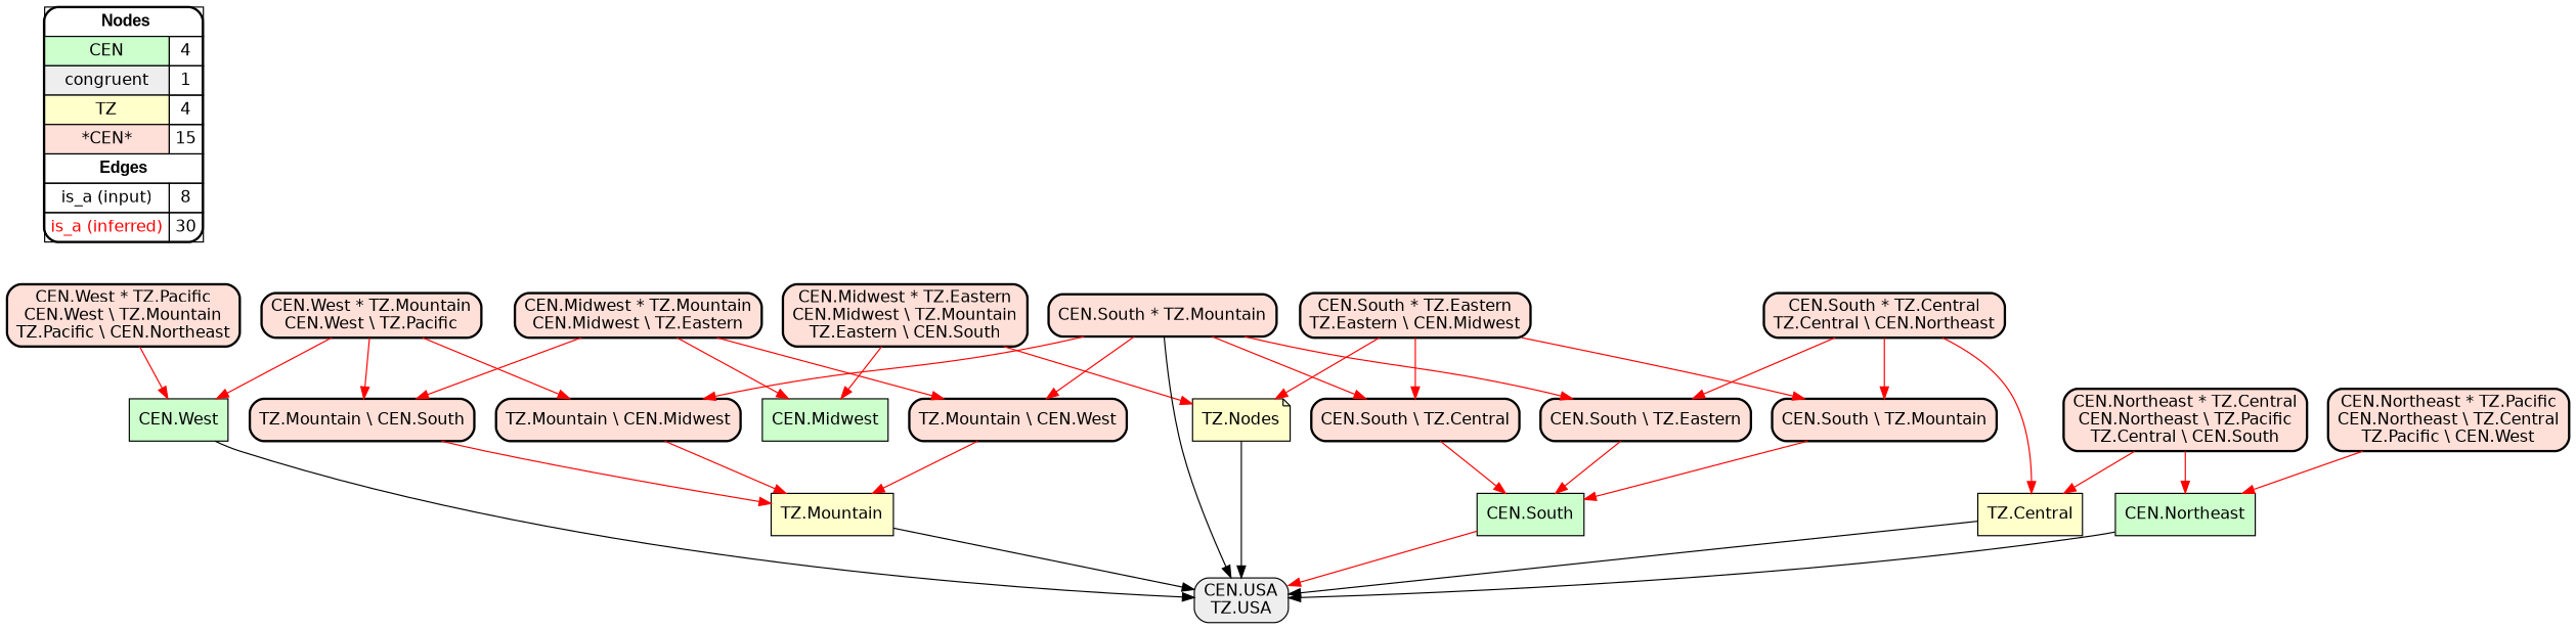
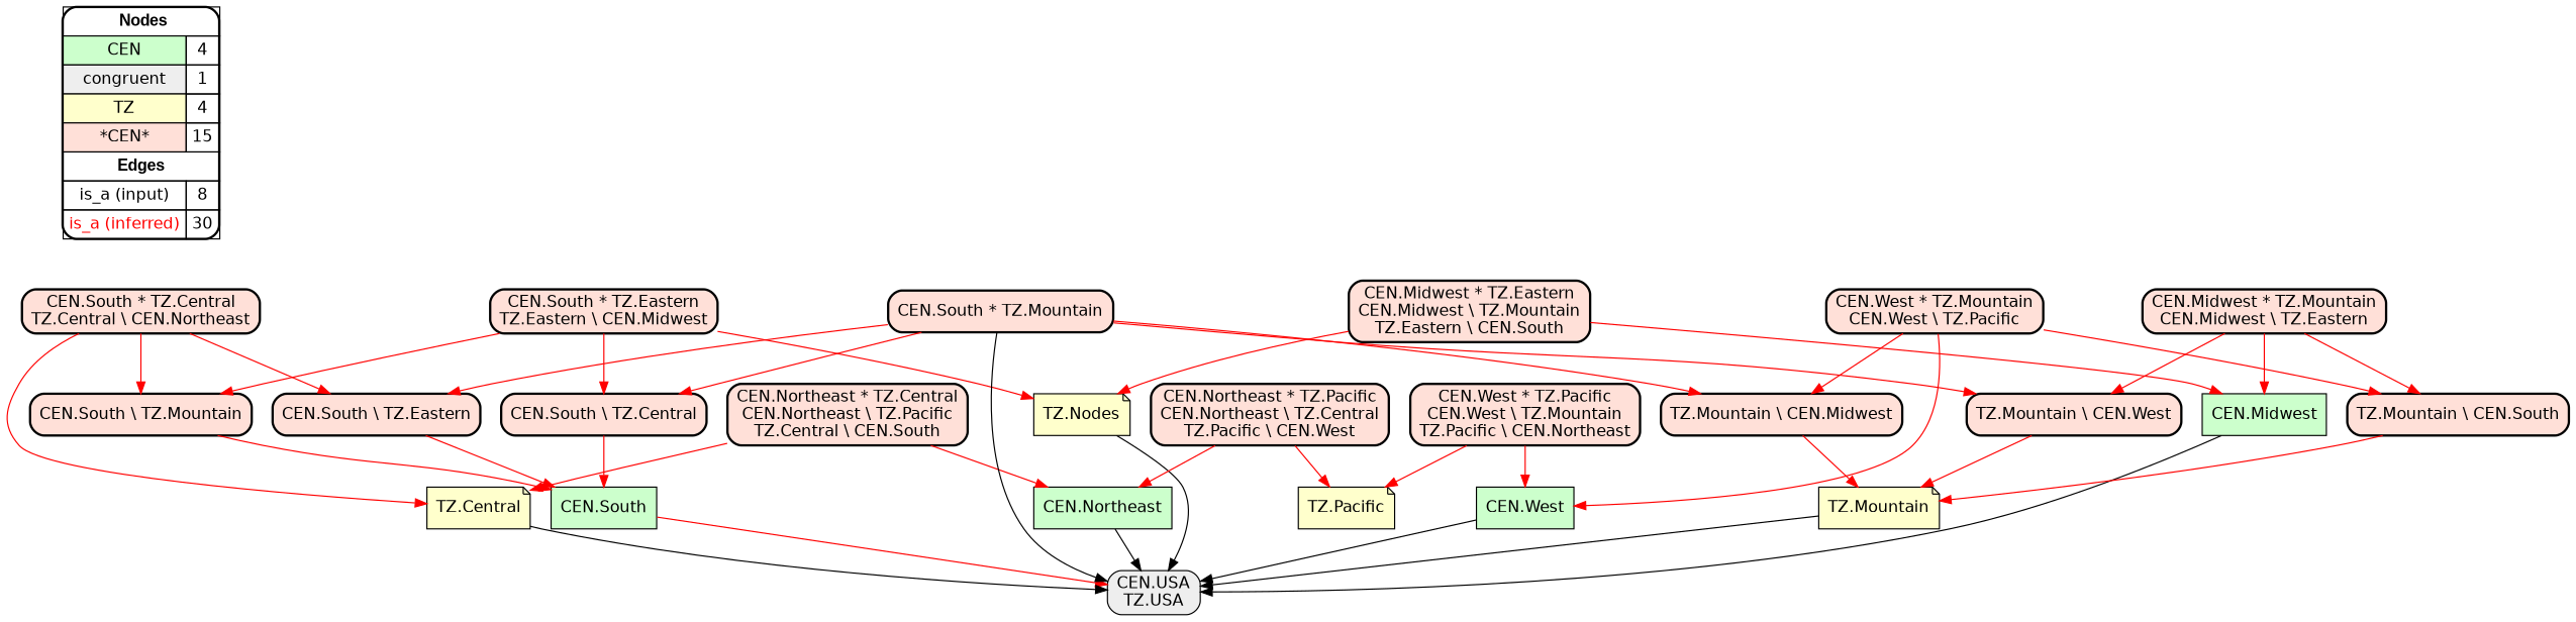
  digraph {
    rankdir=TB
    node [fillcolor="#FFE0D8" fontname=helvetica shape=box style="filled,rounded,bold"]
    edge [arrowhead=normal color="#FF0000" constraint=true penwidth=1 style=solid]
    n1 [fillcolor=white label=<   <TABLE BORDER="0" CELLBORDER="1" CELLSPACING="0" CELLPADDING="4">  <TR> <TD COLSPAN="2"><font face="Arial Black"> Nodes</font></TD> </TR>  <TR>   <TD bgcolor="#CCFFCC" fontname="helvetica">CEN</TD>   <TD>4</TD>   </TR>  <TR>   <TD bgcolor="#EEEEEE" fontname="helvetica">congruent</TD>   <TD>1</TD>   </TR>  <TR>   <TD bgcolor="#FFFFCC" fontname="helvetica">TZ</TD>   <TD>4</TD>   </TR>  <TR>   <TD bgcolor="#FFE0D8" fontname="helvetica">*CEN*</TD>   <TD>15</TD>   </TR>  <TR> <TD COLSPAN="2"><font face = "Arial Black"> Edges </font></TD> </TR>  <TR>   <TD><font color ="#000000">is_a (input)</font></TD><TD>8</TD> </TR> <TR>   <TD><font color ="#FF0000">is_a (inferred)</font></TD><TD>30</TD> </TR> </TABLE>   > margin=0]
    "CEN.Midwest" [fillcolor="#CCFFCC" style=filled]
    "CEN.USA\nTZ.USA" [fillcolor="#EEEEEE" style="filled,rounded"]
    "CEN.West" [fillcolor="#CCFFCC" style=filled]
    "CEN.Northeast" [fillcolor="#CCFFCC" style=filled]
    "CEN.South" [fillcolor="#CCFFCC" style=filled]
    n7 [fillcolor="#FFFFCC" label="TZ.Nodes" shape=note style=filled]
-   "TZ.Central" [fillcolor="#FFFFCC" style=filled]
-   "TZ.Mountain" [fillcolor="#FFFFCC" style=filled]
+   "TZ.Pacific" [fillcolor="#FFFFCC" shape=note style=filled]
+   "TZ.Central" [fillcolor="#FFFFCC" shape=note style=filled]
+   "TZ.Mountain" [fillcolor="#FFFFCC" shape=note style=filled]
    "CEN.South * TZ.Eastern\nTZ.Eastern \\ CEN.Midwest"
    "CEN.South \\ TZ.Mountain"
    "CEN.South \\ TZ.Central"
    "CEN.Northeast * TZ.Central\nCEN.Northeast \\ TZ.Pacific\nTZ.Central \\ CEN.South"
    "TZ.Mountain \\ CEN.West"
    "CEN.West * TZ.Pacific\nCEN.West \\ TZ.Mountain\nTZ.Pacific \\ CEN.Northeast"
    "CEN.West * TZ.Mountain\nCEN.West \\ TZ.Pacific"
    "TZ.Mountain \\ CEN.Midwest"
    "TZ.Mountain \\ CEN.South"
    "CEN.Midwest * TZ.Mountain\nCEN.Midwest \\ TZ.Eastern"
    "CEN.Midwest * TZ.Eastern\nCEN.Midwest \\ TZ.Mountain\nTZ.Eastern \\ CEN.South"
    "CEN.South \\ TZ.Eastern"
    "CEN.Northeast * TZ.Pacific\nCEN.Northeast \\ TZ.Central\nTZ.Pacific \\ CEN.West"
    "CEN.South * TZ.Central\nTZ.Central \\ CEN.Northeast"
    "CEN.South * TZ.Mountain"
    subgraph sub_1 {
      rank=source
      n1
    }
+   "CEN.Midwest" -> "CEN.USA\nTZ.USA" [color="#000000"]
    "CEN.West" -> "CEN.USA\nTZ.USA" [color="#000000"]
    "CEN.Northeast" -> "CEN.USA\nTZ.USA" [color="#000000"]
    "CEN.South" -> "CEN.USA\nTZ.USA"
    n7 -> "CEN.USA\nTZ.USA" [color="#000000"]
    "TZ.Central" -> "CEN.USA\nTZ.USA" [color="#000000"]
    "TZ.Mountain" -> "CEN.USA\nTZ.USA" [color="#000000"]
    "CEN.South * TZ.Eastern\nTZ.Eastern \\ CEN.Midwest" -> n7
    "CEN.South * TZ.Eastern\nTZ.Eastern \\ CEN.Midwest" -> "CEN.South \\ TZ.Mountain"
    "CEN.South * TZ.Eastern\nTZ.Eastern \\ CEN.Midwest" -> "CEN.South \\ TZ.Central"
    "CEN.South \\ TZ.Mountain" -> "CEN.South"
    "CEN.South \\ TZ.Central" -> "CEN.South"
    "CEN.Northeast * TZ.Central\nCEN.Northeast \\ TZ.Pacific\nTZ.Central \\ CEN.South" -> "CEN.Northeast"
    "CEN.Northeast * TZ.Central\nCEN.Northeast \\ TZ.Pacific\nTZ.Central \\ CEN.South" -> "TZ.Central"
    "TZ.Mountain \\ CEN.West" -> "TZ.Mountain"
    "CEN.West * TZ.Pacific\nCEN.West \\ TZ.Mountain\nTZ.Pacific \\ CEN.Northeast" -> "CEN.West"
+   "CEN.West * TZ.Pacific\nCEN.West \\ TZ.Mountain\nTZ.Pacific \\ CEN.Northeast" -> "TZ.Pacific"
    "CEN.West * TZ.Mountain\nCEN.West \\ TZ.Pacific" -> "CEN.West"
    "CEN.West * TZ.Mountain\nCEN.West \\ TZ.Pacific" -> "TZ.Mountain \\ CEN.Midwest"
    "CEN.West * TZ.Mountain\nCEN.West \\ TZ.Pacific" -> "TZ.Mountain \\ CEN.South"
    "TZ.Mountain \\ CEN.Midwest" -> "TZ.Mountain"
    "TZ.Mountain \\ CEN.South" -> "TZ.Mountain"
    "CEN.Midwest * TZ.Mountain\nCEN.Midwest \\ TZ.Eastern" -> "CEN.Midwest"
    "CEN.Midwest * TZ.Mountain\nCEN.Midwest \\ TZ.Eastern" -> "TZ.Mountain \\ CEN.West"
    "CEN.Midwest * TZ.Mountain\nCEN.Midwest \\ TZ.Eastern" -> "TZ.Mountain \\ CEN.South"
    "CEN.Midwest * TZ.Eastern\nCEN.Midwest \\ TZ.Mountain\nTZ.Eastern \\ CEN.South" -> "CEN.Midwest"
    "CEN.Midwest * TZ.Eastern\nCEN.Midwest \\ TZ.Mountain\nTZ.Eastern \\ CEN.South" -> n7
    "CEN.South \\ TZ.Eastern" -> "CEN.South"
    "CEN.Northeast * TZ.Pacific\nCEN.Northeast \\ TZ.Central\nTZ.Pacific \\ CEN.West" -> "CEN.Northeast"
+   "CEN.Northeast * TZ.Pacific\nCEN.Northeast \\ TZ.Central\nTZ.Pacific \\ CEN.West" -> "TZ.Pacific"
    "CEN.South * TZ.Central\nTZ.Central \\ CEN.Northeast" -> "TZ.Central"
    "CEN.South * TZ.Central\nTZ.Central \\ CEN.Northeast" -> "CEN.South \\ TZ.Mountain"
    "CEN.South * TZ.Central\nTZ.Central \\ CEN.Northeast" -> "CEN.South \\ TZ.Eastern"
    "CEN.South * TZ.Mountain" -> "CEN.USA\nTZ.USA" [color="#000000"]
    "CEN.South * TZ.Mountain" -> "CEN.South \\ TZ.Central"
    "CEN.South * TZ.Mountain" -> "TZ.Mountain \\ CEN.West"
    "CEN.South * TZ.Mountain" -> "TZ.Mountain \\ CEN.Midwest"
    "CEN.South * TZ.Mountain" -> "CEN.South \\ TZ.Eastern"
  }
